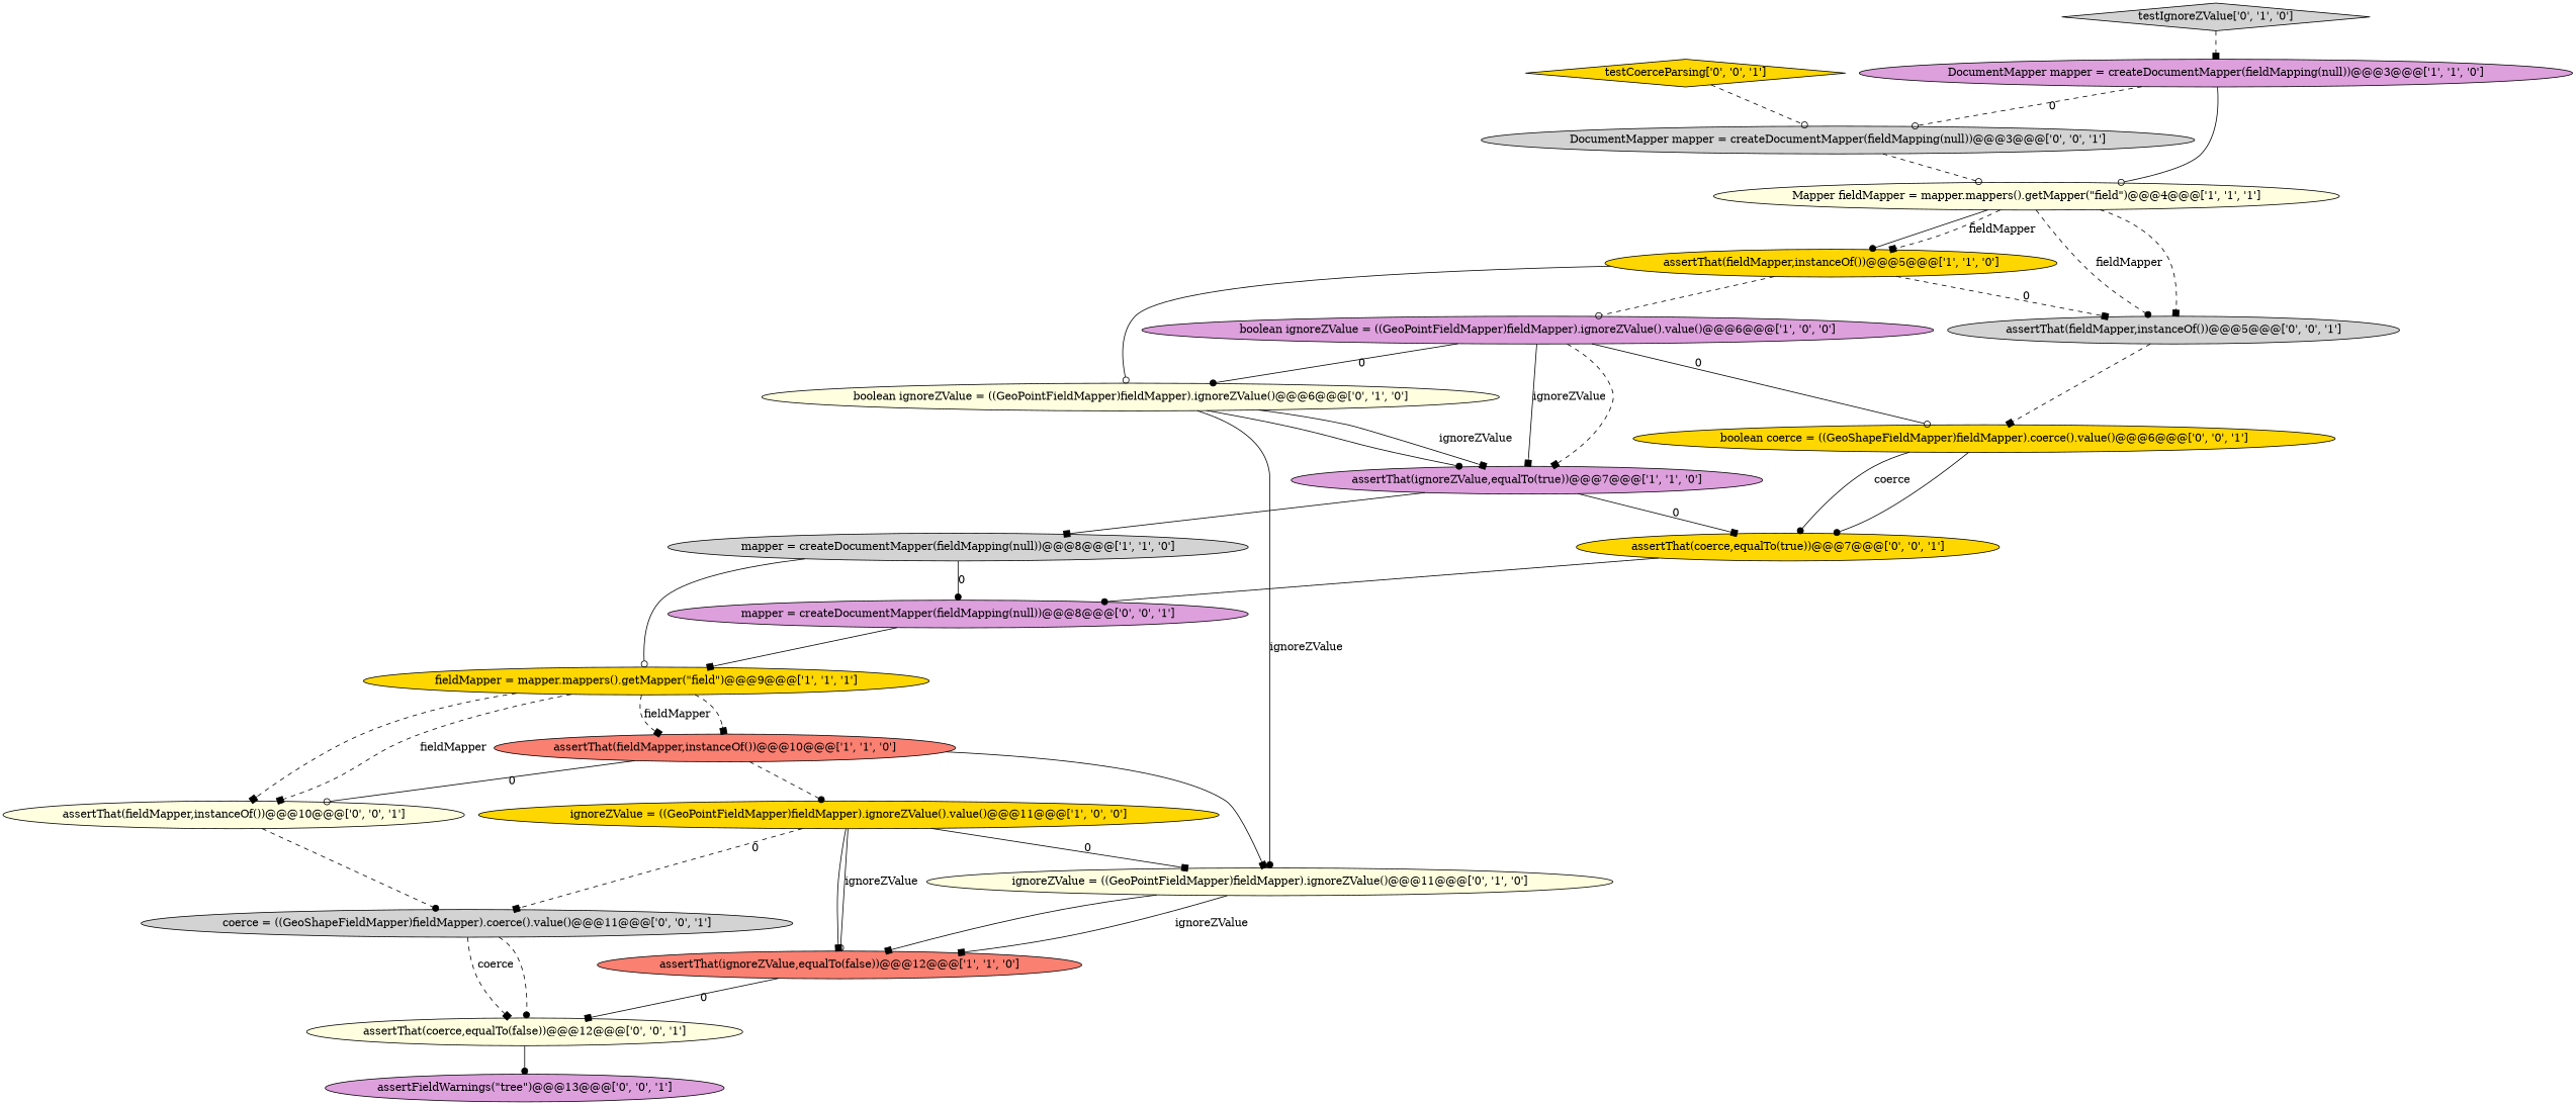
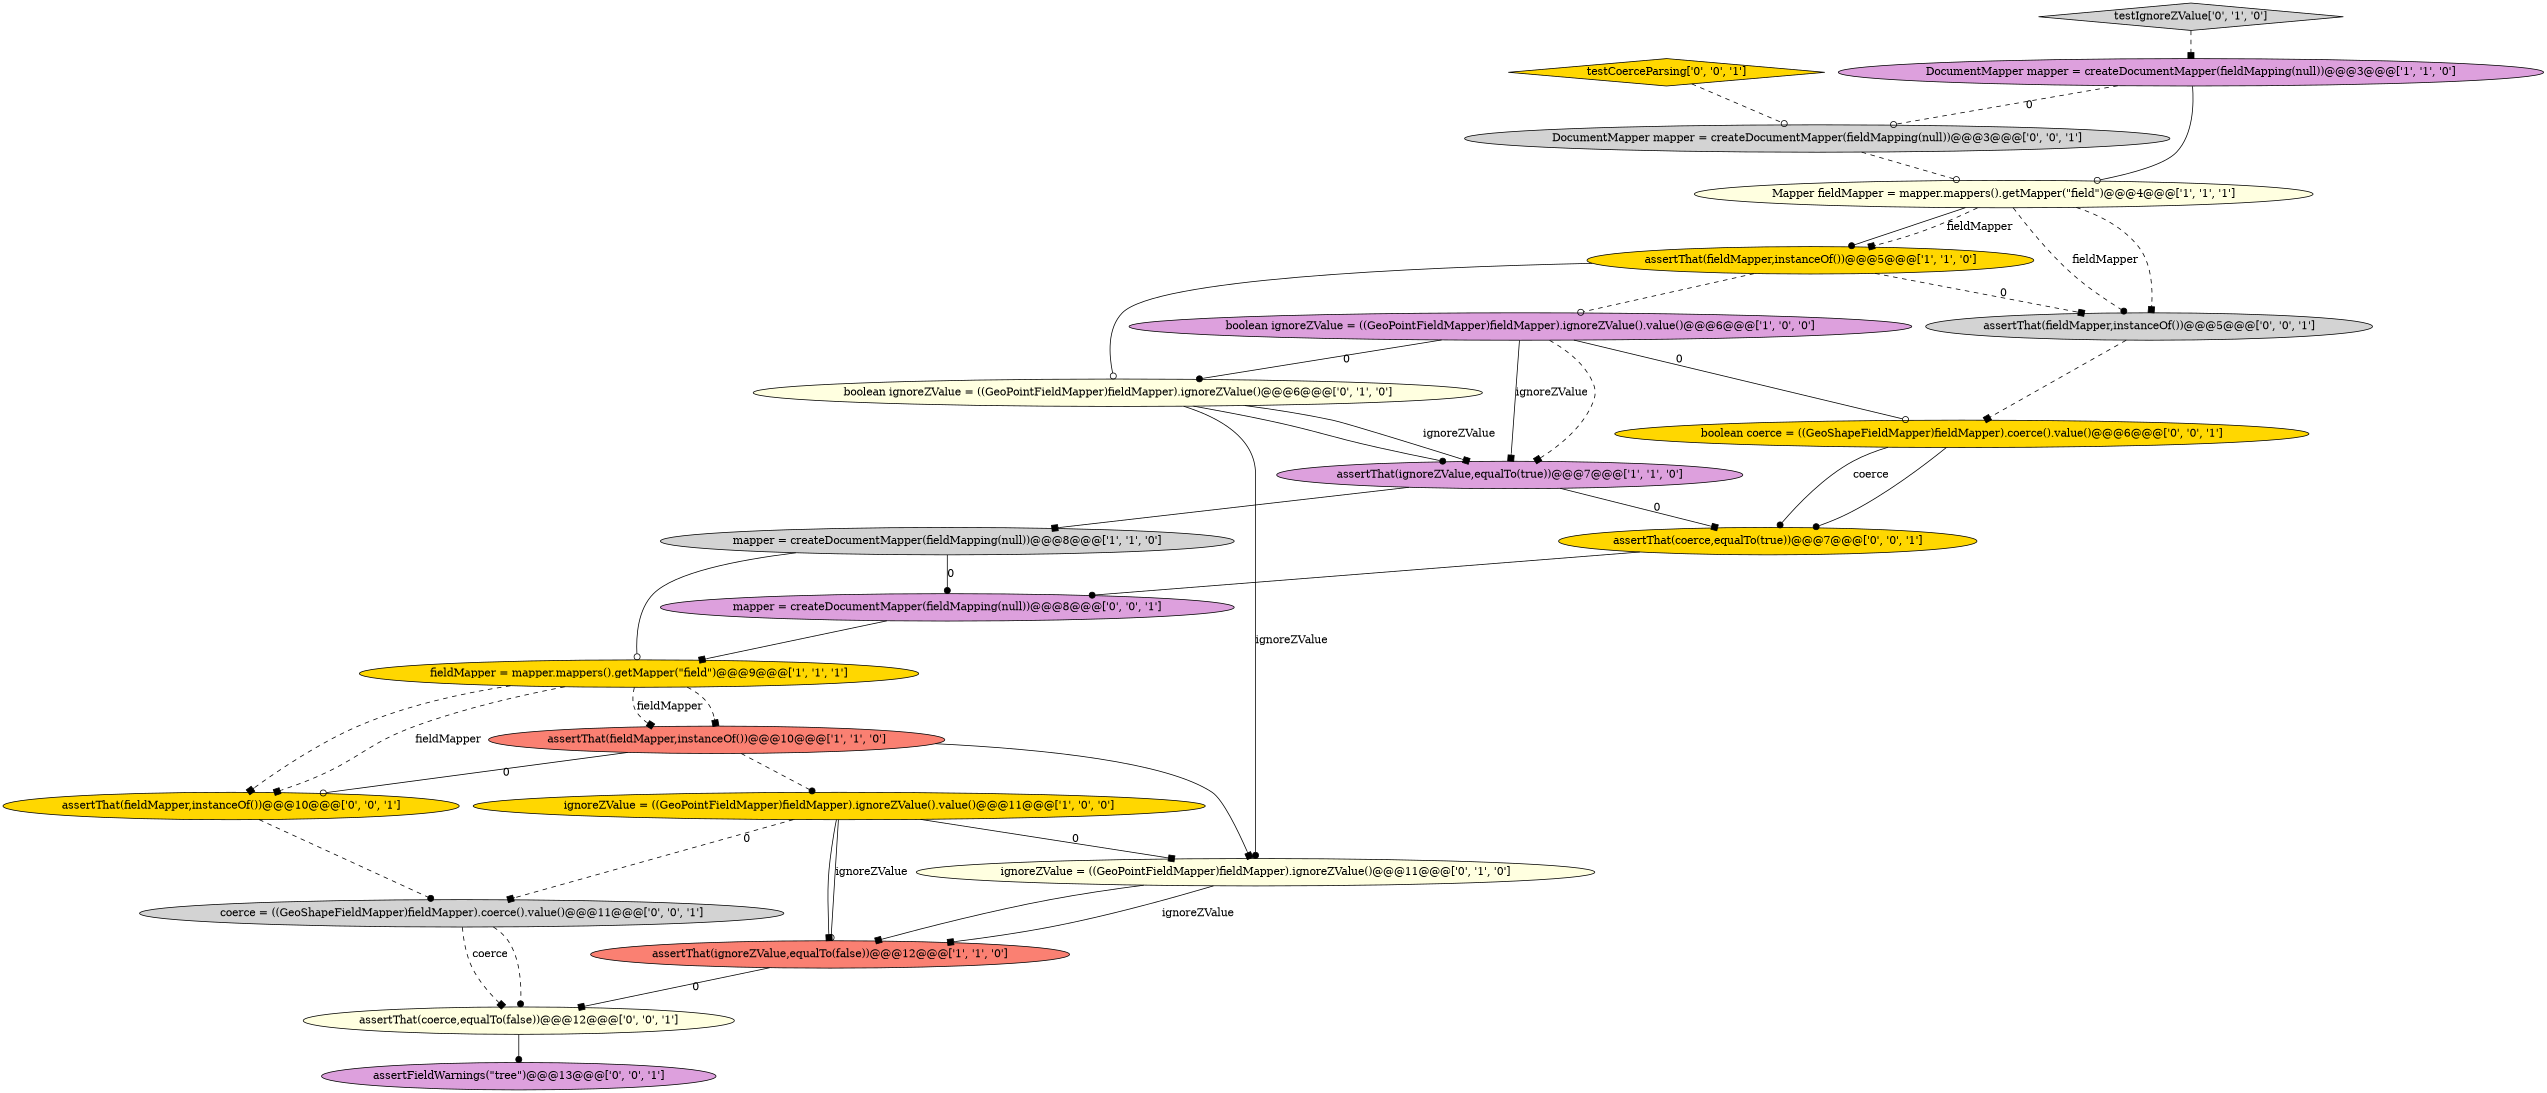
  digraph {
    node [fillcolor=gold shape=ellipse style=filled]
    edge [arrowhead=box style=solid]
    n1 [label="fieldMapper = mapper.mappers().getMapper(\"field\")@@@9@@@['1', '1', '1']"]
-   n2 [fillcolor=lightyellow label="assertThat(fieldMapper,instanceOf())@@@10@@@['0', '0', '1']"]
+   n2 [label="assertThat(fieldMapper,instanceOf())@@@10@@@['0', '0', '1']"]
    n3 [fillcolor=salmon label="assertThat(fieldMapper,instanceOf())@@@10@@@['1', '1', '0']"]
    n4 [fillcolor=lightgrey label="coerce = ((GeoShapeFieldMapper)fieldMapper).coerce().value()@@@11@@@['0', '0', '1']"]
    n5 [fillcolor=lightyellow label="ignoreZValue = ((GeoPointFieldMapper)fieldMapper).ignoreZValue()@@@11@@@['0', '1', '0']"]
    n6 [label="ignoreZValue = ((GeoPointFieldMapper)fieldMapper).ignoreZValue().value()@@@11@@@['1', '0', '0']"]
    n7 [fillcolor=lightgrey label="assertThat(fieldMapper,instanceOf())@@@5@@@['0', '0', '1']"]
    n8 [label="boolean coerce = ((GeoShapeFieldMapper)fieldMapper).coerce().value()@@@6@@@['0', '0', '1']"]
    n9 [label="assertThat(coerce,equalTo(true))@@@7@@@['0', '0', '1']"]
    n10 [fillcolor=lightyellow label="Mapper fieldMapper = mapper.mappers().getMapper(\"field\")@@@4@@@['1', '1', '1']"]
    n11 [label="assertThat(fieldMapper,instanceOf())@@@5@@@['1', '1', '0']"]
    n12 [fillcolor=lightyellow label="boolean ignoreZValue = ((GeoPointFieldMapper)fieldMapper).ignoreZValue()@@@6@@@['0', '1', '0']"]
    n13 [fillcolor=plum label="boolean ignoreZValue = ((GeoPointFieldMapper)fieldMapper).ignoreZValue().value()@@@6@@@['1', '0', '0']"]
    n14 [fillcolor=plum label="assertThat(ignoreZValue,equalTo(true))@@@7@@@['1', '1', '0']"]
    n15 [fillcolor=lightgrey label="mapper = createDocumentMapper(fieldMapping(null))@@@8@@@['1', '1', '0']"]
    n16 [fillcolor=salmon label="assertThat(ignoreZValue,equalTo(false))@@@12@@@['1', '1', '0']"]
    n17 [fillcolor=plum label="DocumentMapper mapper = createDocumentMapper(fieldMapping(null))@@@3@@@['1', '1', '0']"]
    n18 [fillcolor=lightgrey label="DocumentMapper mapper = createDocumentMapper(fieldMapping(null))@@@3@@@['0', '0', '1']"]
    n19 [fillcolor=lightyellow label="assertThat(coerce,equalTo(false))@@@12@@@['0', '0', '1']"]
    n20 [fillcolor=plum label="mapper = createDocumentMapper(fieldMapping(null))@@@8@@@['0', '0', '1']"]
    n21 [fillcolor=plum label="assertFieldWarnings(\"tree\")@@@13@@@['0', '0', '1']"]
    n22 [fillcolor=lightgrey label="testIgnoreZValue['0', '1', '0']" shape=diamond]
    n23 [label="testCoerceParsing['0', '0', '1']" shape=diamond]
    n1 -> n2 [label=fieldMapper style=dashed]
    n1 -> n2 [style=dashed]
    n1 -> n3 [style=dashed]
    n1 -> n3 [label=fieldMapper style=dashed]
    n2 -> n4 [arrowhead=dot style=dashed]
    n3 -> n2 [arrowhead=odot label=0]
    n3 -> n5
    n3 -> n6 [arrowhead=dot style=dashed]
    n4 -> n19 [label=coerce style=dashed]
    n4 -> n19 [arrowhead=dot style=dashed]
    n5 -> n16 [label=ignoreZValue]
    n5 -> n16
    n6 -> n4 [label=0 style=dashed]
    n6 -> n5 [label=0]
    n6 -> n16 [arrowhead=odot label=ignoreZValue]
    n6 -> n16
    n7 -> n8 [style=dashed]
    n8 -> n9 [arrowhead=dot]
    n8 -> n9 [arrowhead=dot label=coerce]
    n9 -> n20 [arrowhead=dot]
    n10 -> n7 [arrowhead=dot label=fieldMapper style=dashed]
    n10 -> n7 [style=dashed]
    n10 -> n11 [arrowhead=dot]
    n10 -> n11 [label=fieldMapper style=dashed]
    n11 -> n7 [label=0 style=dashed]
    n11 -> n12 [arrowhead=odot]
    n11 -> n13 [arrowhead=odot style=dashed]
    n12 -> n5 [arrowhead=dot label=ignoreZValue]
    n12 -> n14 [arrowhead=dot]
    n12 -> n14 [label=ignoreZValue]
    n13 -> n8 [arrowhead=odot label=0]
    n13 -> n12 [arrowhead=dot label=0]
    n13 -> n14 [label=ignoreZValue]
    n13 -> n14 [style=dashed]
    n14 -> n9 [label=0]
    n14 -> n15
    n15 -> n1 [arrowhead=odot]
    n15 -> n20 [arrowhead=dot label=0]
    n16 -> n19 [label=0]
    n17 -> n10 [arrowhead=odot]
    n17 -> n18 [arrowhead=odot label=0 style=dashed]
    n18 -> n10 [arrowhead=odot style=dashed]
    n19 -> n21 [arrowhead=dot]
    n20 -> n1
    n22 -> n17 [style=dashed]
    n23 -> n18 [arrowhead=odot style=dashed]
  }
